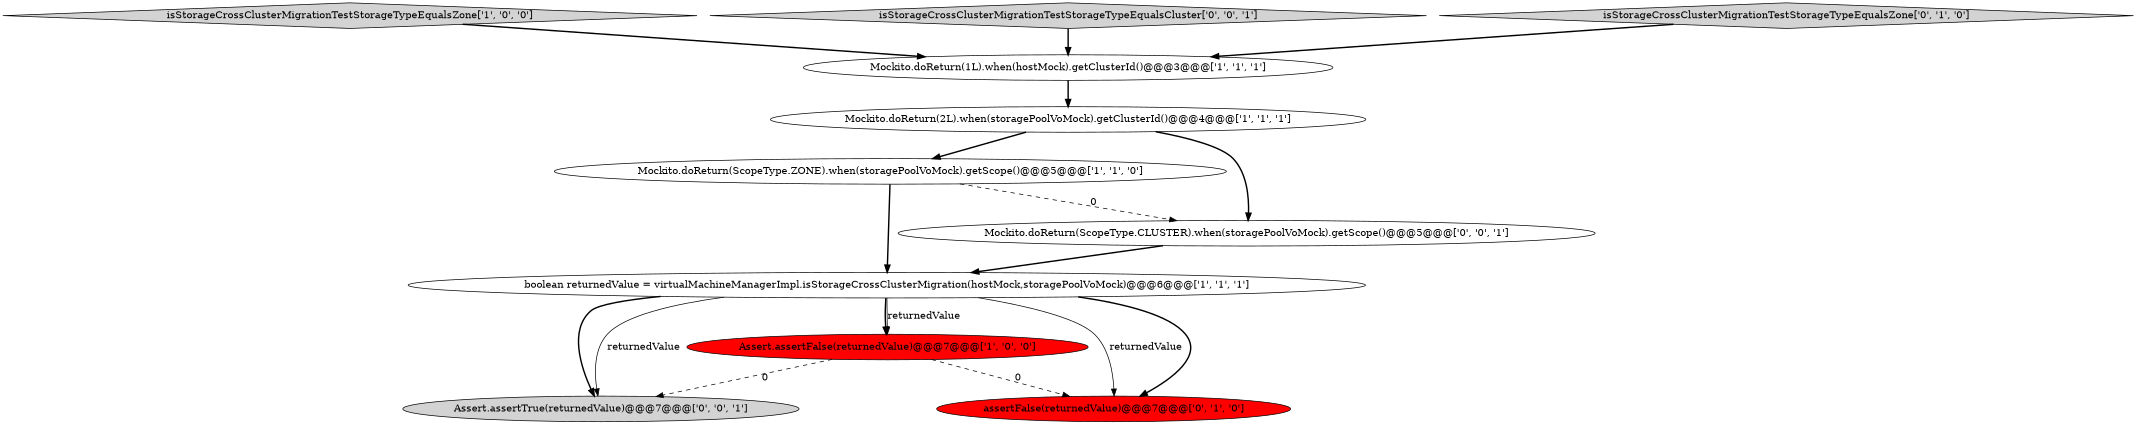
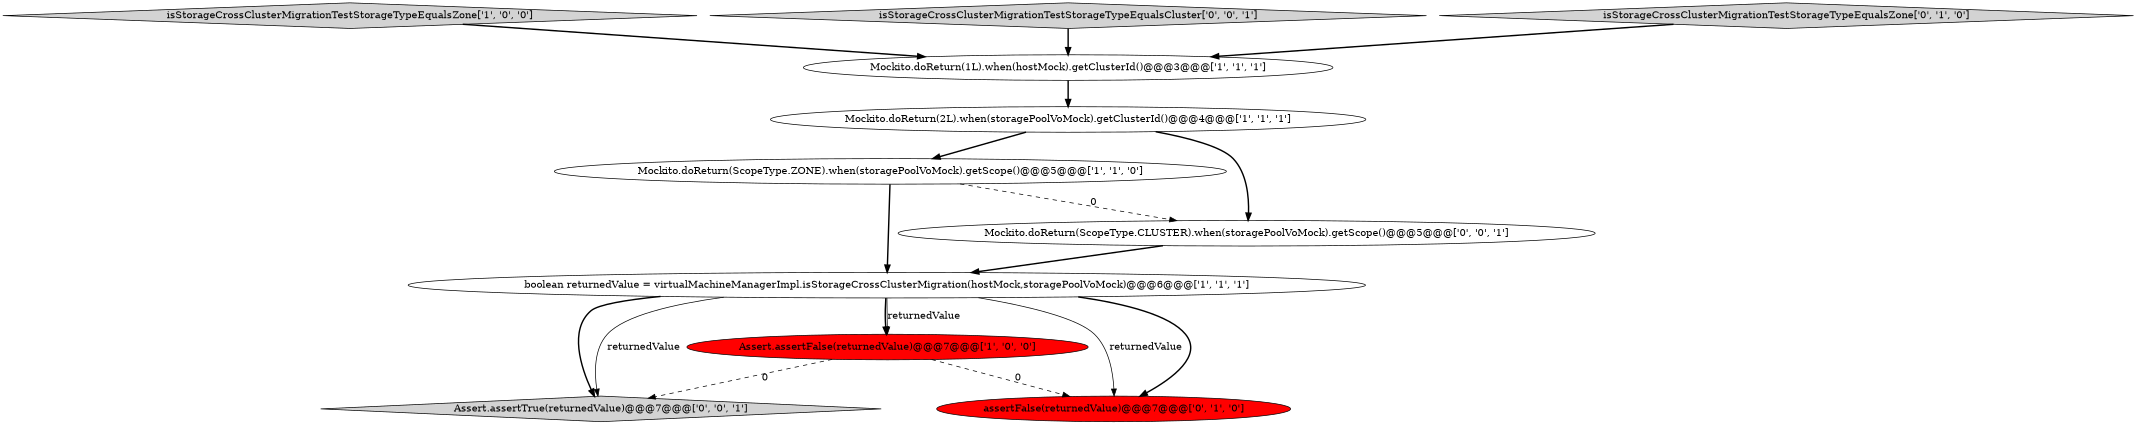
  digraph {
    node [fillcolor=white shape=ellipse style=filled]
    edge [style=bold]
    n1 [label="Mockito.doReturn(ScopeType.ZONE).when(storagePoolVoMock).getScope()@@@5@@@['1', '1', '0']"]
    n2 [label="Mockito.doReturn(ScopeType.CLUSTER).when(storagePoolVoMock).getScope()@@@5@@@['0', '0', '1']"]
    n3 [label="boolean returnedValue = virtualMachineManagerImpl.isStorageCrossClusterMigration(hostMock,storagePoolVoMock)@@@6@@@['1', '1', '1']"]
-   n4 [fillcolor=lightgray label="Assert.assertTrue(returnedValue)@@@7@@@['0', '0', '1']"]
+   n4 [fillcolor=lightgray label="Assert.assertTrue(returnedValue)@@@7@@@['0', '0', '1']" shape=diamond]
    n5 [fillcolor=red label="Assert.assertFalse(returnedValue)@@@7@@@['1', '0', '0']"]
    n6 [fillcolor=red label="assertFalse(returnedValue)@@@7@@@['0', '1', '0']"]
    n7 [fillcolor=lightgray label="isStorageCrossClusterMigrationTestStorageTypeEqualsZone['1', '0', '0']" shape=diamond]
    n8 [label="Mockito.doReturn(1L).when(hostMock).getClusterId()@@@3@@@['1', '1', '1']"]
    n9 [fillcolor=lightgray label="isStorageCrossClusterMigrationTestStorageTypeEqualsCluster['0', '0', '1']" shape=diamond]
    n10 [fillcolor=lightgray label="isStorageCrossClusterMigrationTestStorageTypeEqualsZone['0', '1', '0']" shape=diamond]
    n11 [label="Mockito.doReturn(2L).when(storagePoolVoMock).getClusterId()@@@4@@@['1', '1', '1']"]
    n1 -> n2 [label=0 style=dashed]
    n1 -> n3
    n2 -> n3
    n3 -> n4
    n3 -> n4 [label=returnedValue style=solid]
    n3 -> n5
    n3 -> n5 [label=returnedValue style=solid]
    n3 -> n6 [label=returnedValue style=solid]
    n3 -> n6
    n5 -> n4 [label=0 style=dashed]
    n5 -> n6 [label=0 style=dashed]
    n7 -> n8
    n8 -> n11
    n9 -> n8
    n10 -> n8
    n11 -> n1
    n11 -> n2
  }
